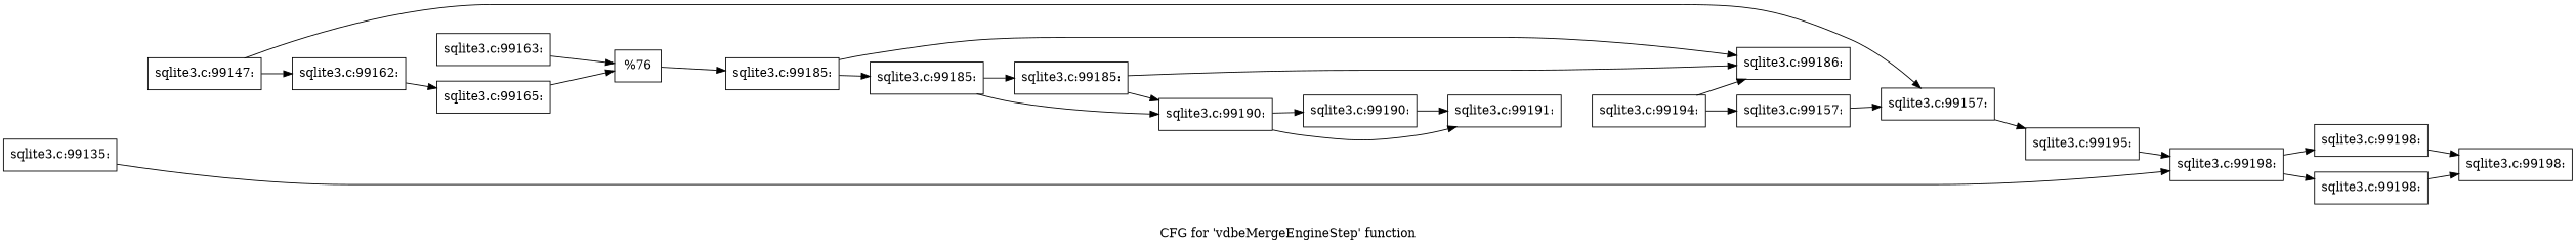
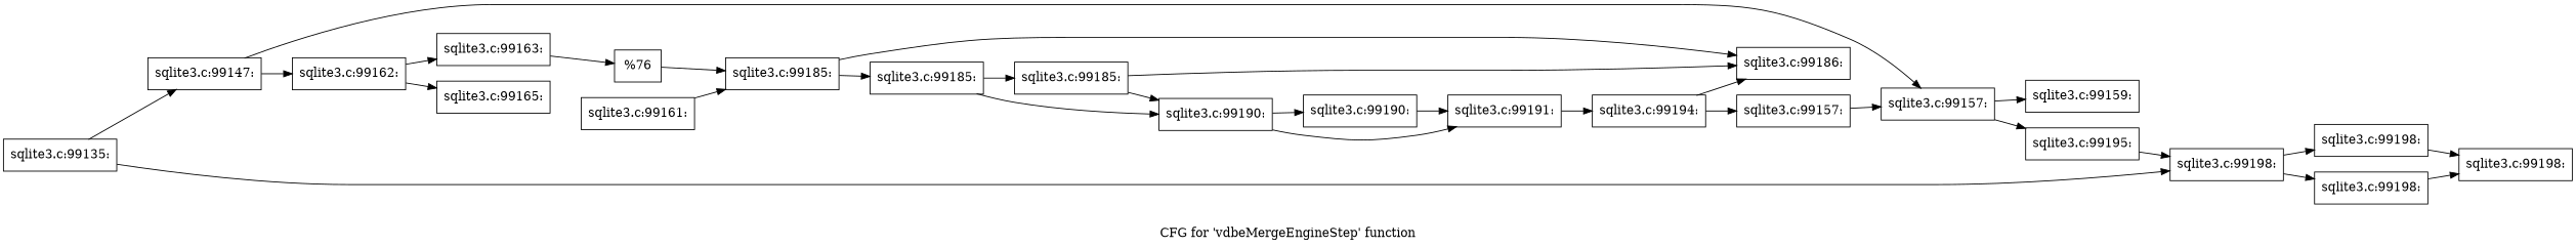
  digraph {
    label="CFG for 'vdbeMergeEngineStep' function"
    rankdir=LR
    node [shape=record]
    n1 [label="{sqlite3.c:99135:}"]
    n2 [label="{sqlite3.c:99147:}"]
    n3 [label="{sqlite3.c:99198:}"]
    n4 [label="{sqlite3.c:99157:}"]
    n5 [label="{sqlite3.c:99162:}"]
    n6 [label="{sqlite3.c:99198:}"]
    n7 [label="{sqlite3.c:99198:}"]
+   n8 [label="{sqlite3.c:99159:}"]
    n9 [label="{sqlite3.c:99195:}"]
    n10 [label="{sqlite3.c:99198:}"]
+   n11 [label="{sqlite3.c:99161:}"]
    n12 [label="{sqlite3.c:99185:}"]
    n13 [label="{sqlite3.c:99163:}"]
    n14 [label="{sqlite3.c:99165:}"]
    n15 [label="{sqlite3.c:99186:}"]
    n16 [label="{sqlite3.c:99185:}"]
    n17 [label="{%76}"]
    n18 [label="{sqlite3.c:99185:}"]
    n19 [label="{sqlite3.c:99190:}"]
    n20 [label="{sqlite3.c:99194:}"]
    n21 [label="{sqlite3.c:99157:}"]
    n22 [label="{sqlite3.c:99190:}"]
    n23 [label="{sqlite3.c:99191:}"]
+   n1 -> n2
    n1 -> n3
    n2 -> n4
    n2 -> n5
    n3 -> n6
    n3 -> n7
+   n4 -> n8
    n4 -> n9
+   n5 -> n13
    n5 -> n14
    n6 -> n10
    n7 -> n10
    n9 -> n3
+   n11 -> n12
    n12 -> n15
    n12 -> n16
    n13 -> n17
-   n14 -> n17
    n16 -> n18
    n16 -> n19
    n17 -> n12
    n18 -> n15
    n18 -> n19
    n19 -> n22
    n19 -> n23
    n20 -> n15
    n20 -> n21
    n21 -> n4
    n22 -> n23
+   n23 -> n20
  }
